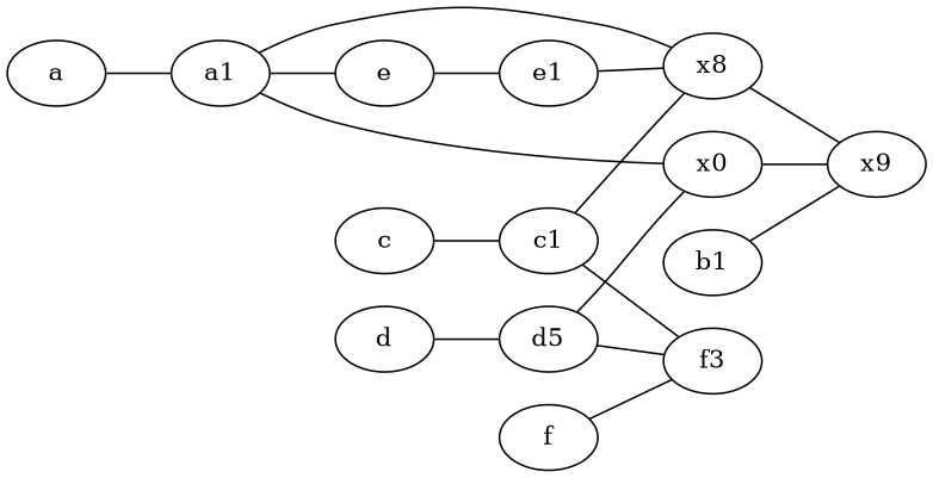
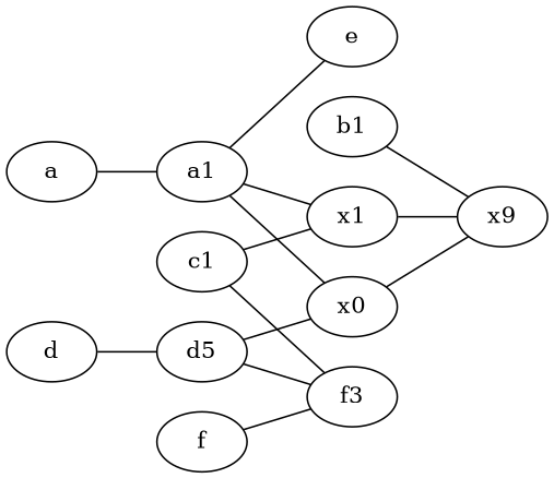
  graph {
    rankdir=LR
    node [labelfontsize=50]
-   e1
-   x1 [label=x8]
+   x1
    n3 [label=x9]
    b1
    c1
    n6 [label=f3]
    a
    a1
    x0
    e
    f
-   c
    n13 [label=d5]
    d
-   e1 -- x1
    x1 -- n3
    b1 -- n3
    c1 -- x1
    c1 -- n6
    a -- a1
    a1 -- x1
    a1 -- x0
    a1 -- e
    x0 -- n3
-   e -- e1
    f -- n6
-   c -- c1
    n13 -- n6
    n13 -- x0
    d -- n13
  }
